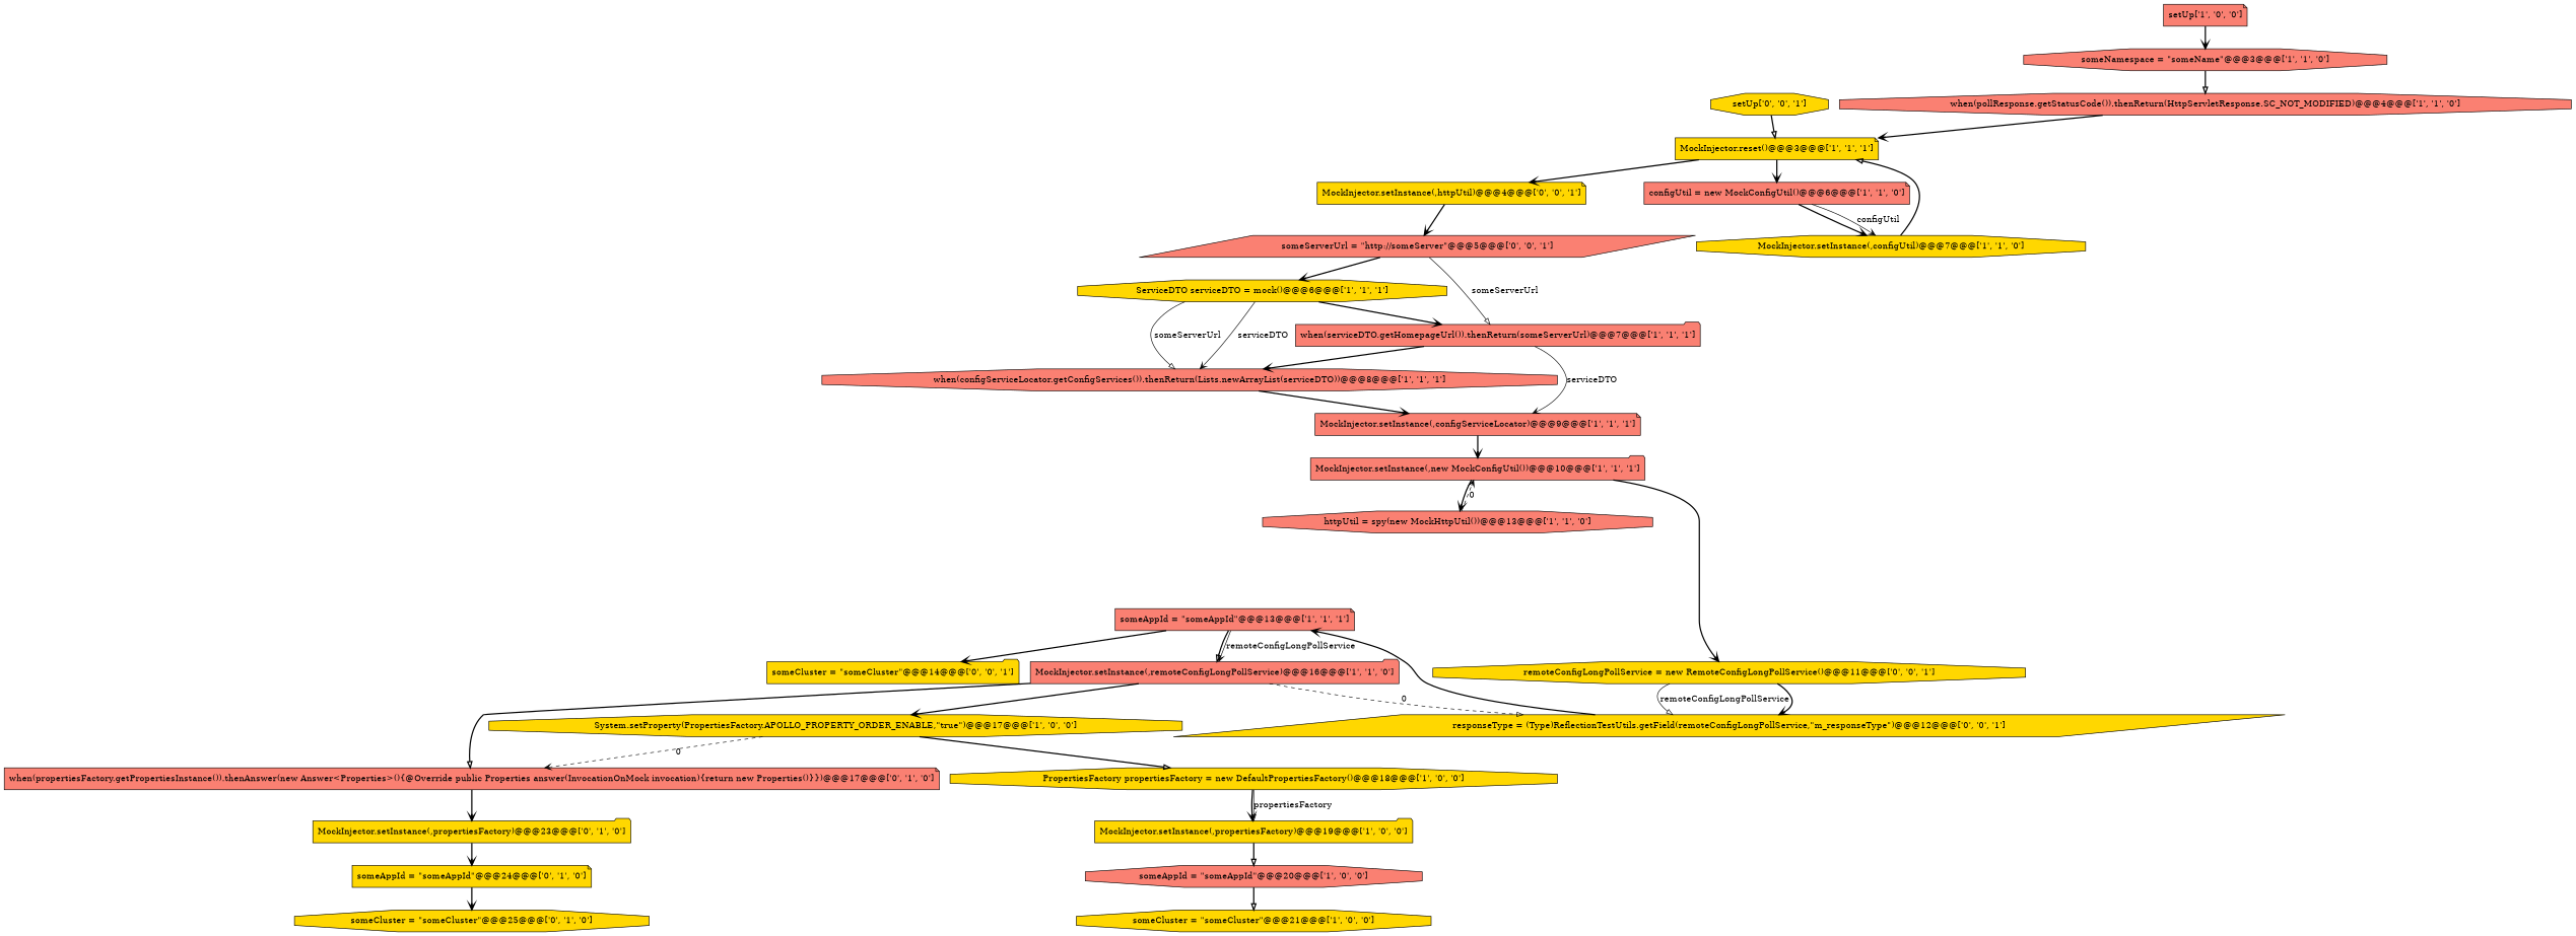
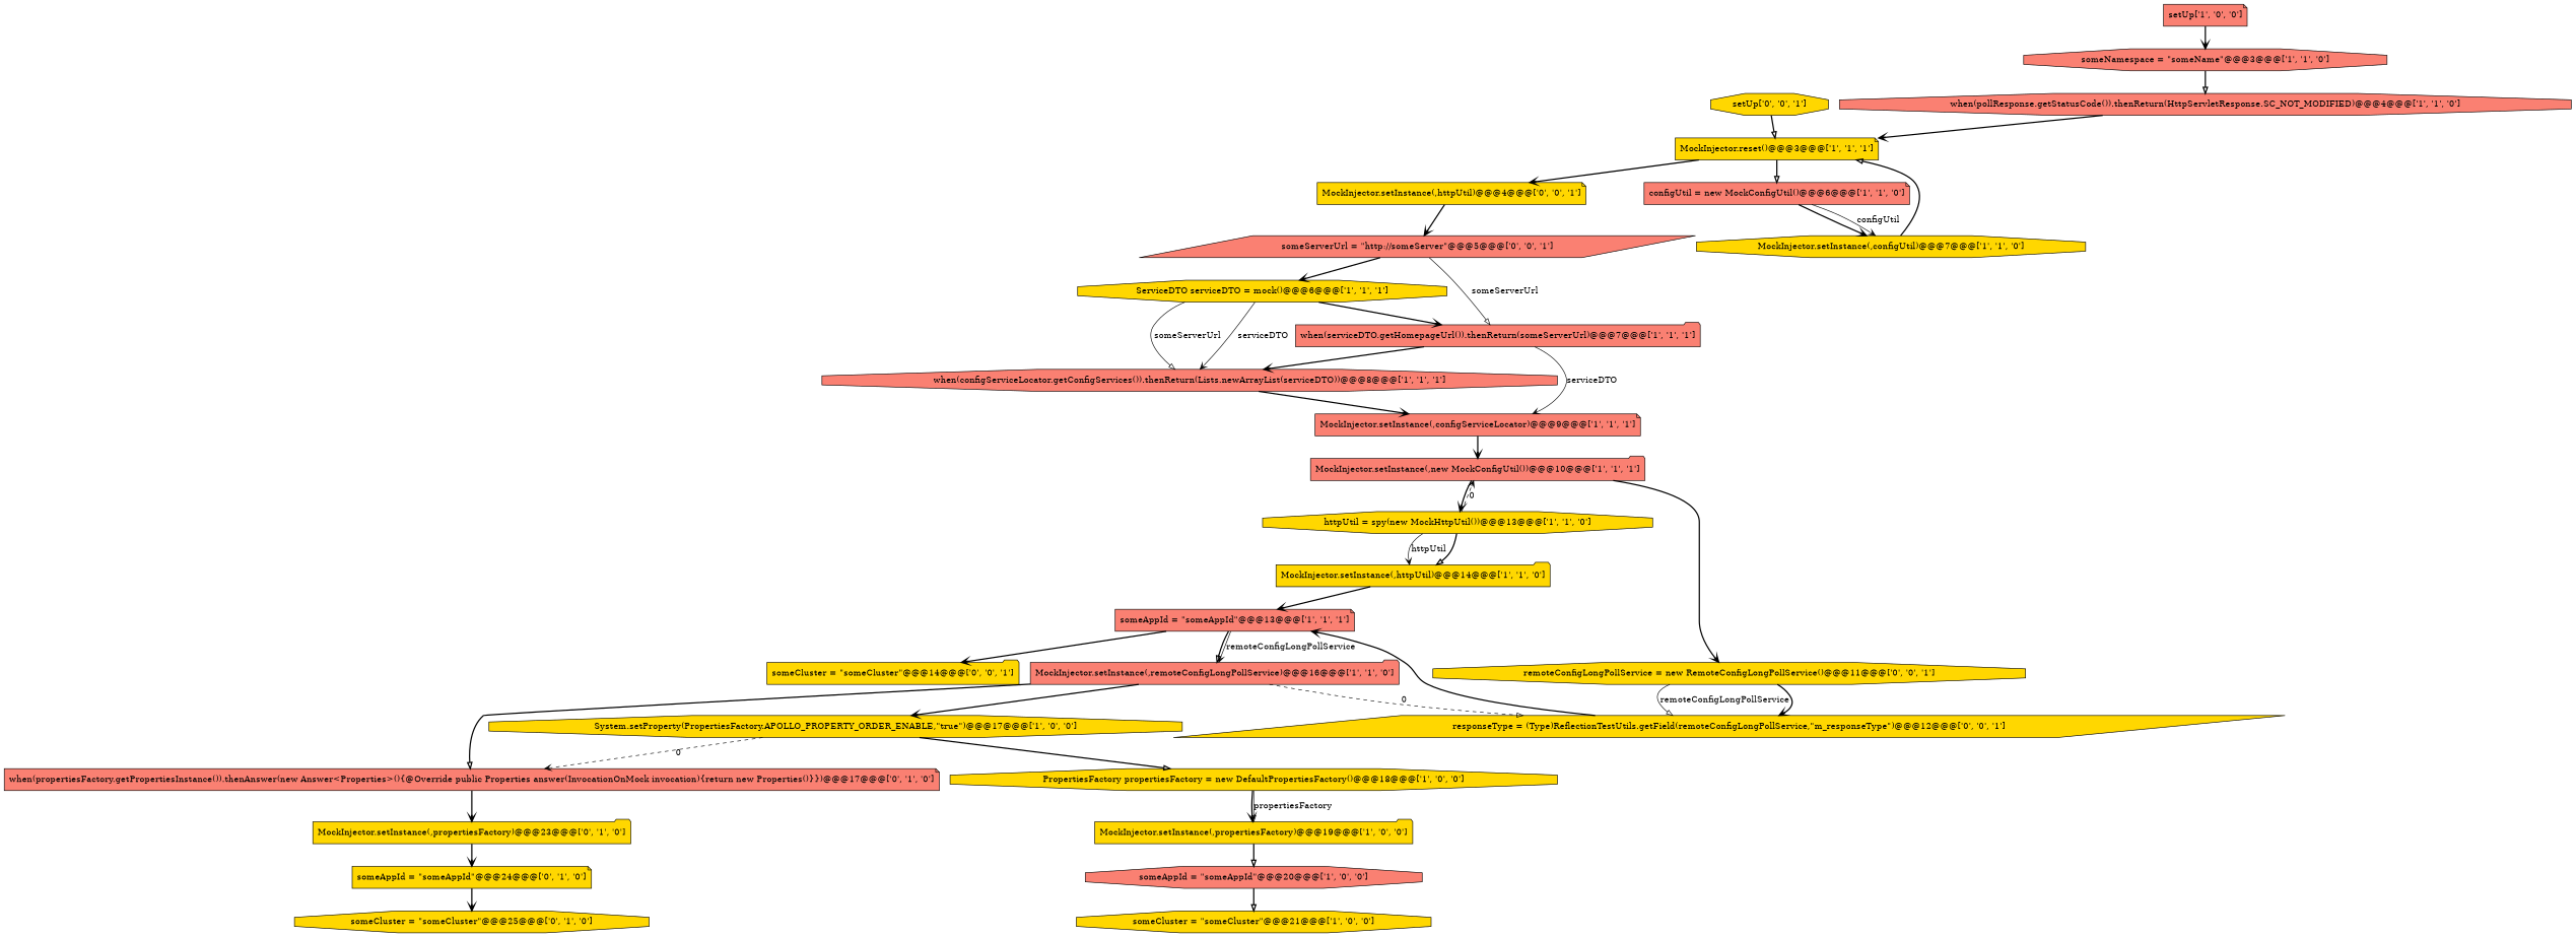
  digraph {
    node [fillcolor=gold shape=octagon style=filled]
    edge [arrowhead=vee style=bold]
    n1 [fillcolor=salmon label="someNamespace = \"someName\"@@@3@@@['1', '1', '0']"]
    n2 [fillcolor=salmon label="when(pollResponse.getStatusCode()).thenReturn(HttpServletResponse.SC_NOT_MODIFIED)@@@4@@@['1', '1', '0']"]
    n3 [label="someCluster = \"someCluster\"@@@21@@@['1', '0', '0']"]
    n4 [fillcolor=salmon label="setUp['1', '0', '0']" shape=note]
    n5 [fillcolor=salmon label="MockInjector.setInstance(,configServiceLocator)@@@9@@@['1', '1', '1']" shape=note]
    n6 [fillcolor=salmon label="MockInjector.setInstance(,new MockConfigUtil())@@@10@@@['1', '1', '1']" shape=folder]
-   n7 [fillcolor=salmon label="httpUtil = spy(new MockHttpUtil())@@@13@@@['1', '1', '0']"]
+   n7 [label="httpUtil = spy(new MockHttpUtil())@@@13@@@['1', '1', '0']"]
    n8 [label="remoteConfigLongPollService = new RemoteConfigLongPollService()@@@11@@@['0', '0', '1']"]
    n9 [fillcolor=salmon label="someAppId = \"someAppId\"@@@13@@@['1', '1', '1']" shape=note]
    n10 [fillcolor=salmon label="MockInjector.setInstance(,remoteConfigLongPollService)@@@16@@@['1', '1', '0']" shape=folder]
    n11 [label="someCluster = \"someCluster\"@@@14@@@['0', '0', '1']" shape=folder]
    n12 [label="responseType = (Type)ReflectionTestUtils.getField(remoteConfigLongPollService,\"m_responseType\")@@@12@@@['0', '0', '1']" shape=parallelogram]
    n13 [fillcolor=salmon label="when(propertiesFactory.getPropertiesInstance()).thenAnswer(new Answer<Properties>(){@Override public Properties answer(InvocationOnMock invocation){return new Properties()}})@@@17@@@['0', '1', '0']" shape=note]
    n14 [label="System.setProperty(PropertiesFactory.APOLLO_PROPERTY_ORDER_ENABLE,\"true\")@@@17@@@['1', '0', '0']"]
    n15 [label="MockInjector.setInstance(,propertiesFactory)@@@23@@@['0', '1', '0']" shape=folder]
    n16 [label="PropertiesFactory propertiesFactory = new DefaultPropertiesFactory()@@@18@@@['1', '0', '0']"]
    n17 [label="setUp['0', '0', '1']"]
    n18 [label="MockInjector.reset()@@@3@@@['1', '1', '1']" shape=note]
    n19 [label="MockInjector.setInstance(,httpUtil)@@@4@@@['0', '0', '1']" shape=note]
    n20 [fillcolor=salmon label="configUtil = new MockConfigUtil()@@@6@@@['1', '1', '0']" shape=note]
    n21 [fillcolor=salmon label="someServerUrl = \"http://someServer\"@@@5@@@['0', '0', '1']" shape=parallelogram]
    n22 [label="ServiceDTO serviceDTO = mock()@@@6@@@['1', '1', '1']"]
    n23 [fillcolor=salmon label="when(serviceDTO.getHomepageUrl()).thenReturn(someServerUrl)@@@7@@@['1', '1', '1']" shape=folder]
    n24 [label="MockInjector.setInstance(,propertiesFactory)@@@19@@@['1', '0', '0']" shape=folder]
    n25 [fillcolor=salmon label="someAppId = \"someAppId\"@@@20@@@['1', '0', '0']"]
+   n26 [label="MockInjector.setInstance(,httpUtil)@@@14@@@['1', '1', '0']" shape=folder]
    n27 [label="someCluster = \"someCluster\"@@@25@@@['0', '1', '0']"]
    n28 [label="someAppId = \"someAppId\"@@@24@@@['0', '1', '0']" shape=note]
    n29 [label="MockInjector.setInstance(,configUtil)@@@7@@@['1', '1', '0']"]
    n30 [fillcolor=salmon label="when(configServiceLocator.getConfigServices()).thenReturn(Lists.newArrayList(serviceDTO))@@@8@@@['1', '1', '1']"]
    n1 -> n2 [arrowhead=onormal]
    n2 -> n18
    n4 -> n1
    n5 -> n6
    n6 -> n7
    n6 -> n8
    n7 -> n6 [label=0 style=dashed]
+   n7 -> n26 [arrowhead=onormal]
+   n7 -> n26 [label=httpUtil style=solid]
    n8 -> n12 [arrowhead=onormal label=remoteConfigLongPollService style=solid]
    n8 -> n12
    n9 -> n10 [label=remoteConfigLongPollService style=solid]
    n9 -> n10 [arrowhead=onormal]
    n9 -> n11
    n10 -> n12 [arrowhead=onormal label=0 style=dashed]
    n10 -> n13 [arrowhead=onormal]
    n10 -> n14
    n12 -> n9
    n13 -> n15
    n14 -> n13 [label=0 style=dashed]
    n14 -> n16 [arrowhead=onormal]
    n15 -> n28
    n16 -> n24 [arrowhead=onormal label=propertiesFactory style=solid]
    n16 -> n24
    n17 -> n18 [arrowhead=onormal]
    n18 -> n19
-   n18 -> n20
+   n18 -> n20 [arrowhead=onormal]
    n19 -> n21
    n20 -> n29
    n20 -> n29 [label=configUtil style=solid]
    n21 -> n22
    n21 -> n23 [arrowhead=onormal label=someServerUrl style=solid]
    n22 -> n23
    n22 -> n30 [arrowhead=onormal label=someServerUrl style=solid]
    n22 -> n30 [label=serviceDTO style=solid]
    n23 -> n5 [label=serviceDTO style=solid]
    n23 -> n30
    n24 -> n25 [arrowhead=onormal]
    n25 -> n3 [arrowhead=onormal]
+   n26 -> n9
    n28 -> n27
    n29 -> n18 [arrowhead=onormal]
    n30 -> n5
  }
